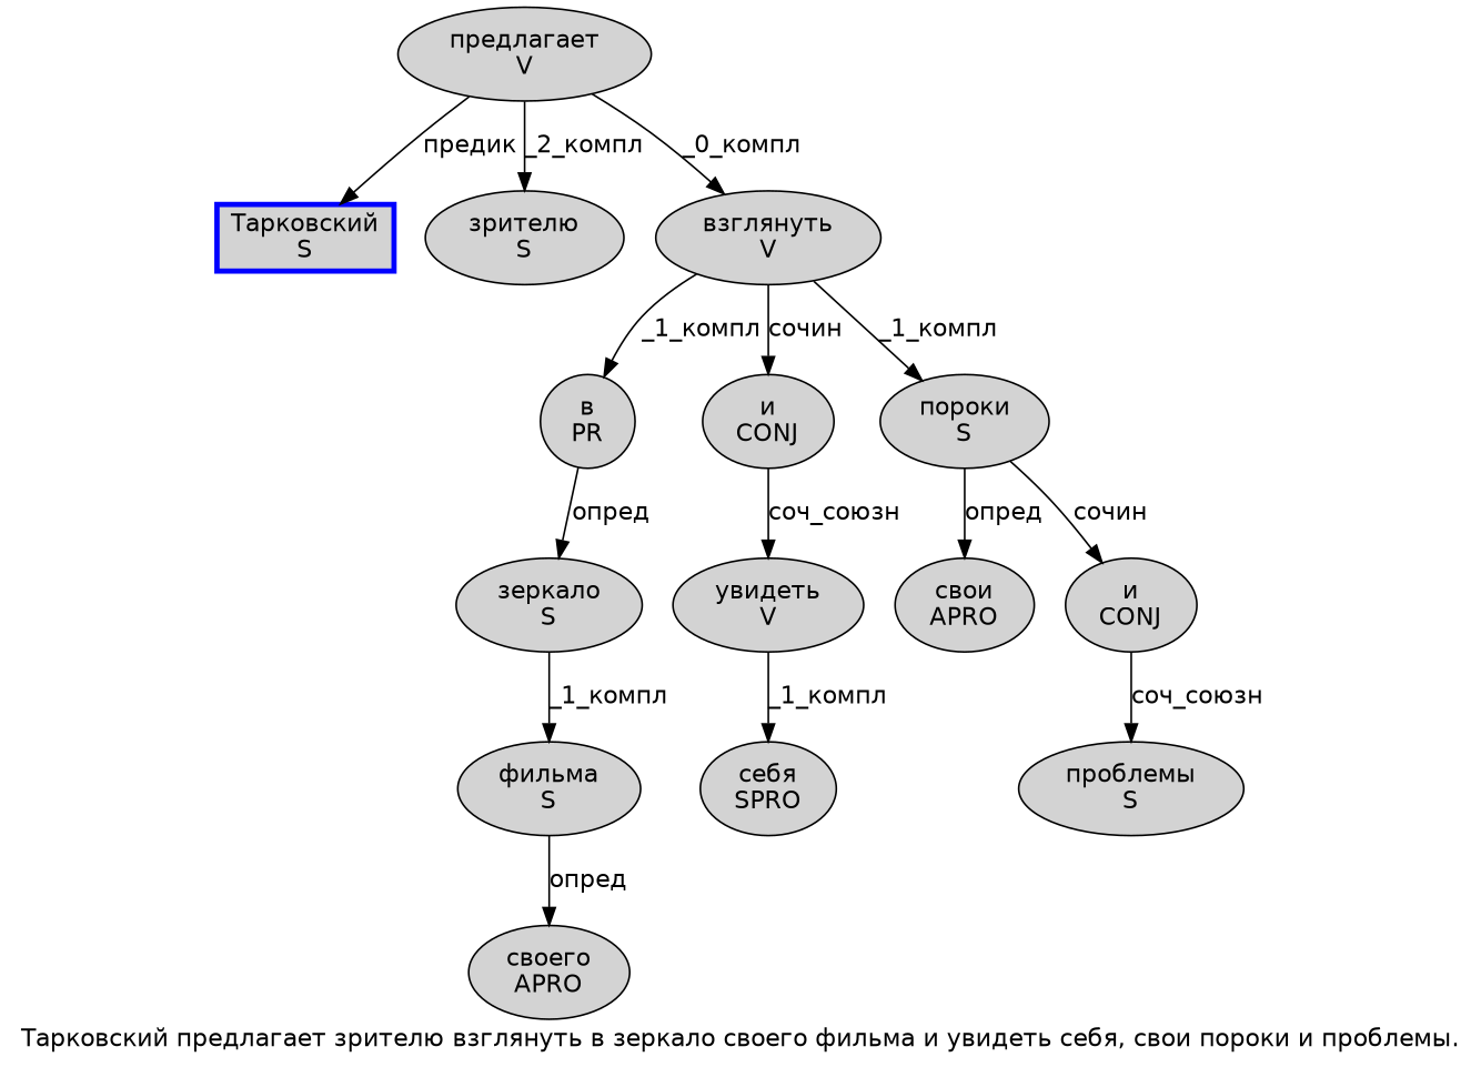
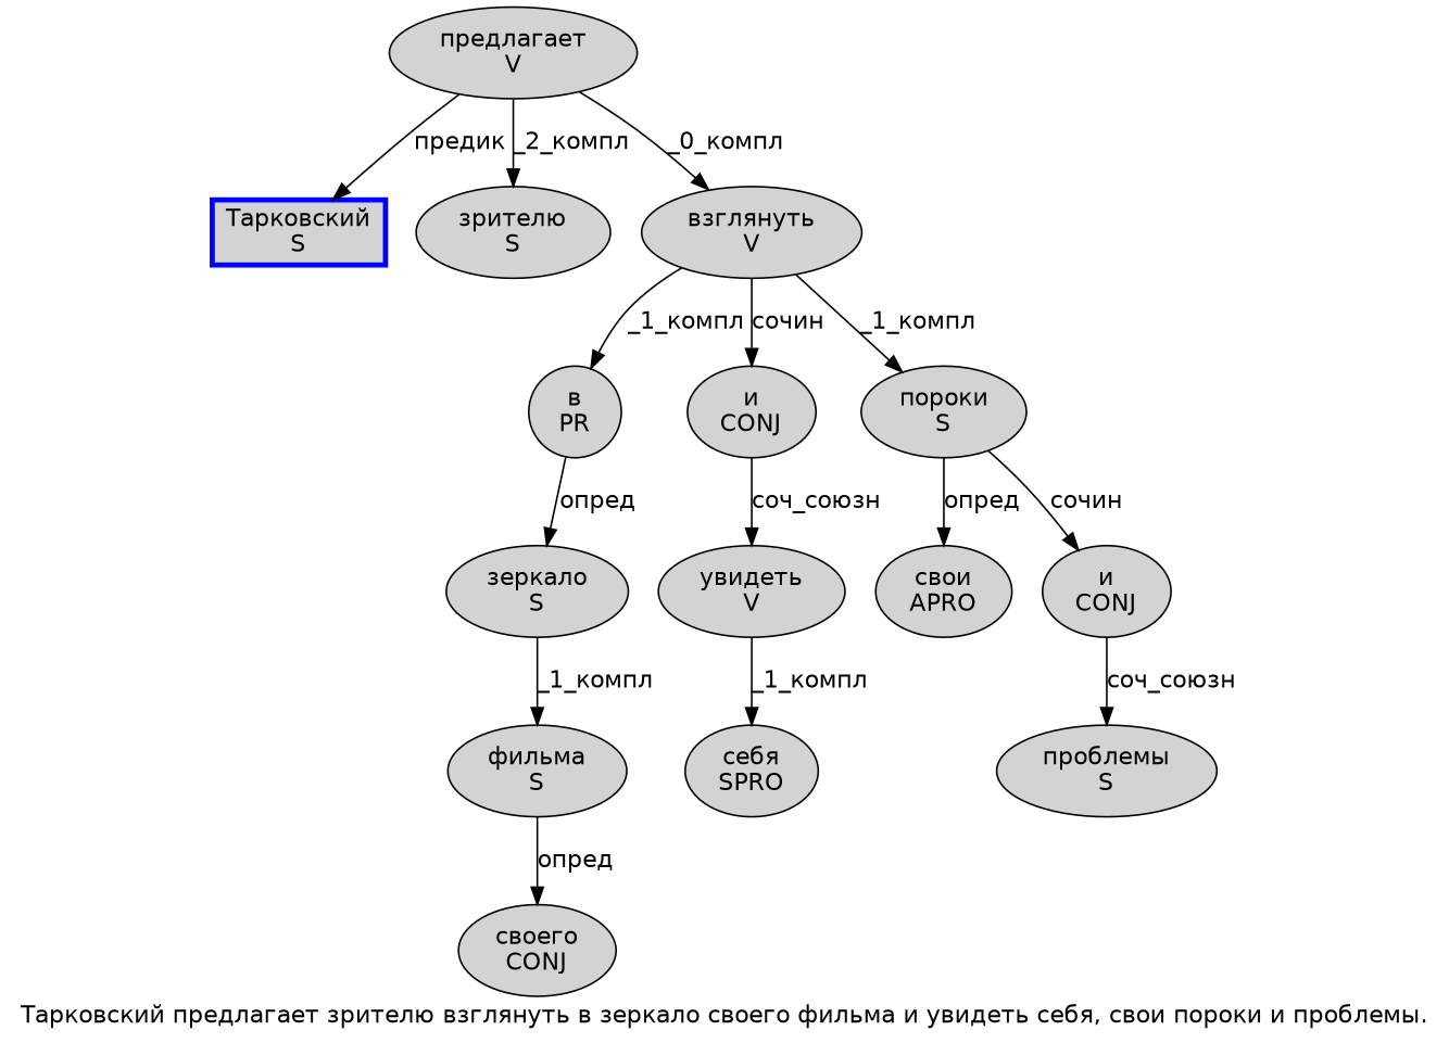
  digraph {
    fontname="DejaVu Sans"
    label="Тарковский предлагает зрителю взглянуть в зеркало своего фильма и увидеть себя, свои пороки и проблемы."
    node [fillcolor=lightgray fontname="DejaVu Sans" penwidth=1 shape=ellipse style=filled]
    edge [fontname="DejaVu Sans"]
    n1 [color=blue label="Тарковский\nS" penwidth=3 shape=box]
    n2 [label="предлагает\nV"]
    n3 [label="зрителю\nS"]
    n4 [label="взглянуть\nV"]
    n5 [label="в\nPR"]
    n6 [label="и\nCONJ"]
    n7 [label="пороки\nS"]
    n8 [label="зеркало\nS"]
    n9 [label="увидеть\nV"]
    n10 [label="свои\nAPRO"]
    n11 [label="и\nCONJ"]
    n12 [label="фильма\nS"]
-   n13 [label="своего\nAPRO"]
+   n13 [label="своего\nCONJ"]
    n14 [label="себя\nSPRO"]
    n15 [label="проблемы\nS"]
    n2 -> n1 [label="предик"]
    n2 -> n3 [label="_2_компл"]
    n2 -> n4 [label="_0_компл"]
    n4 -> n5 [label="_1_компл"]
    n4 -> n6 [label="сочин"]
    n4 -> n7 [label="_1_компл"]
    n5 -> n8 [label="опред"]
    n6 -> n9 [label="соч_союзн"]
    n7 -> n10 [label="опред"]
    n7 -> n11 [label="сочин"]
    n8 -> n12 [label="_1_компл"]
    n9 -> n14 [label="_1_компл"]
    n11 -> n15 [label="соч_союзн"]
    n12 -> n13 [label="опред"]
  }
